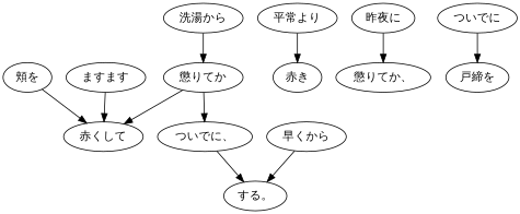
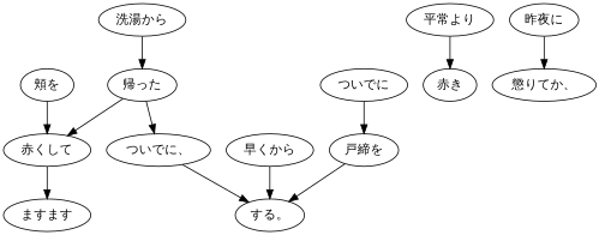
  digraph {
    n1 [label="する。"]
    n2 [label="平常より"]
    n3 [label="赤き"]
    n4 [label="頬を"]
    n5 [label="赤くして"]
    n6 [label="ますます"]
-   n7 [label="懲りてか"]
+   n7 [label="帰った"]
    n8 [label="ついでに、"]
    n9 [label="洗湯から"]
    n10 [label="昨夜に"]
    n11 [label="懲りてか、"]
    n12 [label="早くから"]
    n13 [label="ついでに"]
    n14 [label="戸締を"]
    n2 -> n3
    n4 -> n5
-   n6 -> n5
+   n5 -> n6
    n7 -> n5
    n7 -> n8
    n8 -> n1
    n9 -> n7
    n10 -> n11
    n12 -> n1
    n13 -> n14
+   n14 -> n1
  }
